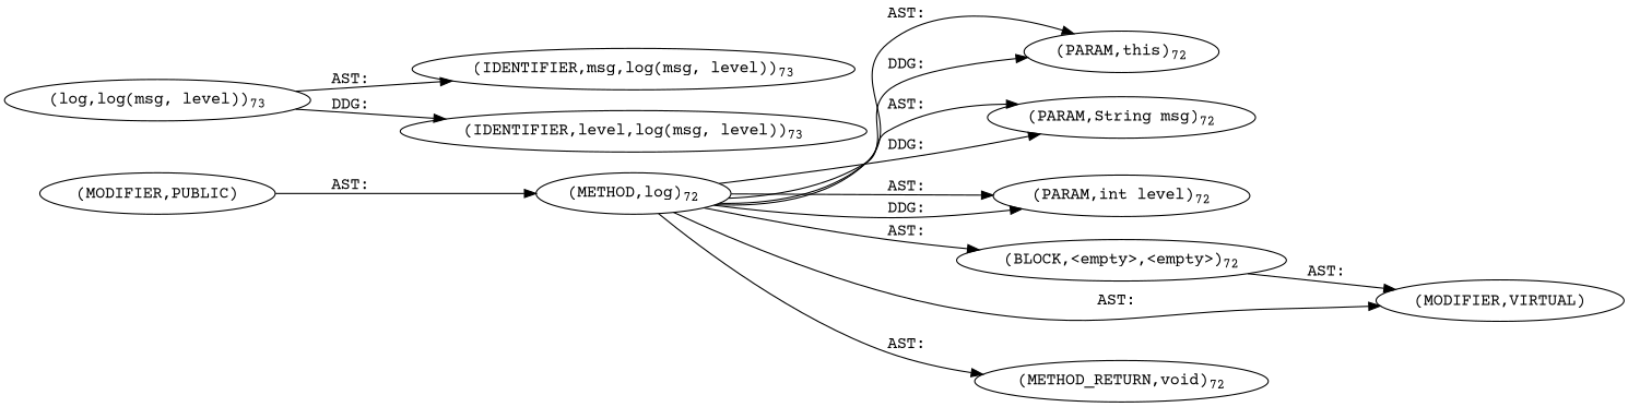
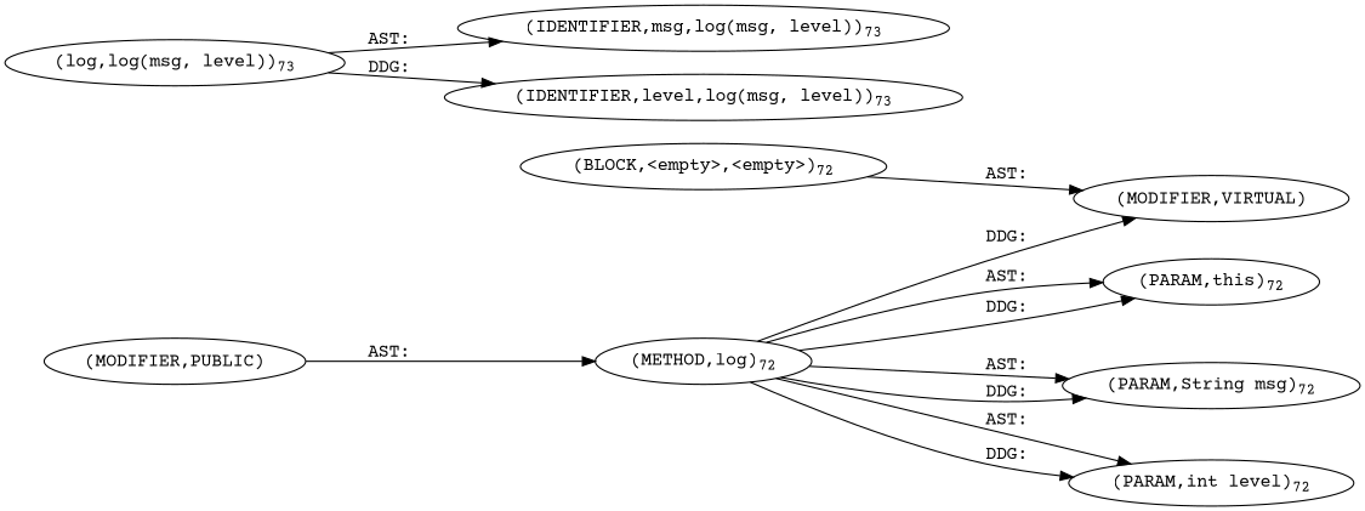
  digraph {
    fontname="Courier Prime"
    rankdir=LR
    node [fontname="Courier Prime"]
    edge [fontname="Courier Prime"]
    n1 [label=<(METHOD,log)<SUB>72</SUB>>]
    n2 [label=<(PARAM,this)<SUB>72</SUB>>]
    n3 [label=<(PARAM,String msg)<SUB>72</SUB>>]
    n4 [label=<(PARAM,int level)<SUB>72</SUB>>]
    n5 [label=<(BLOCK,&lt;empty&gt;,&lt;empty&gt;)<SUB>72</SUB>>]
    n6 [label=<(MODIFIER,VIRTUAL)>]
-   n7 [label=<(METHOD_RETURN,void)<SUB>72</SUB>>]
    n8 [label=<(MODIFIER,PUBLIC)>]
    n9 [label=<(log,log(msg, level))<SUB>73</SUB>>]
    n10 [label=<(IDENTIFIER,msg,log(msg, level))<SUB>73</SUB>>]
    n11 [label=<(IDENTIFIER,level,log(msg, level))<SUB>73</SUB>>]
    n1 -> n2 [label="AST: "]
    n1 -> n2 [label="DDG: "]
    n1 -> n3 [label="AST: "]
    n1 -> n3 [label="DDG: "]
    n1 -> n4 [label="AST: "]
    n1 -> n4 [label="DDG: "]
-   n1 -> n5 [label="AST: "]
-   n1 -> n6 [label="AST: "]
-   n1 -> n7 [label="AST: "]
+   n1 -> n6 [label="DDG: "]
    n5 -> n6 [label="AST: "]
    n8 -> n1 [label="AST: "]
    n9 -> n10 [label="AST: "]
    n9 -> n11 [label="DDG: "]
  }
